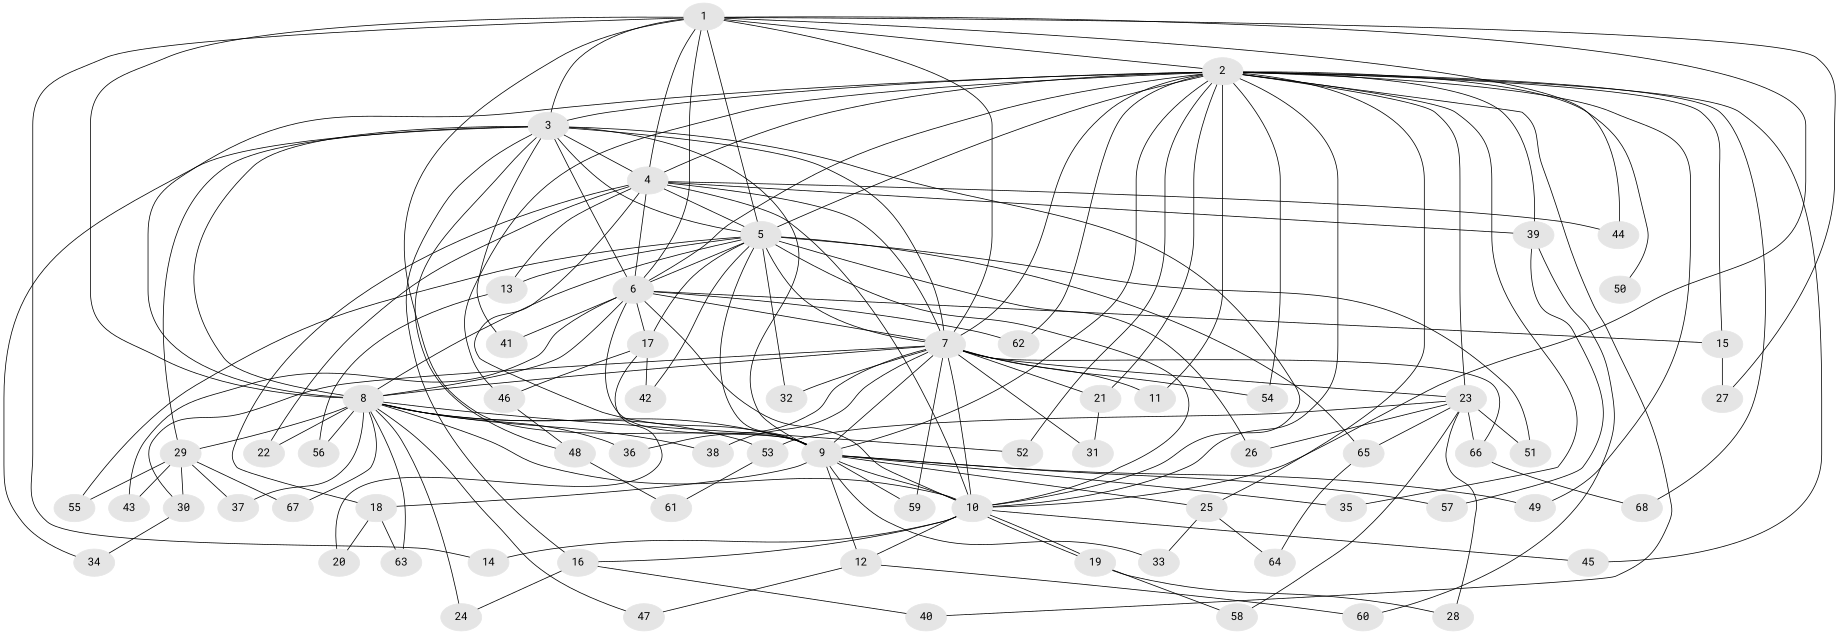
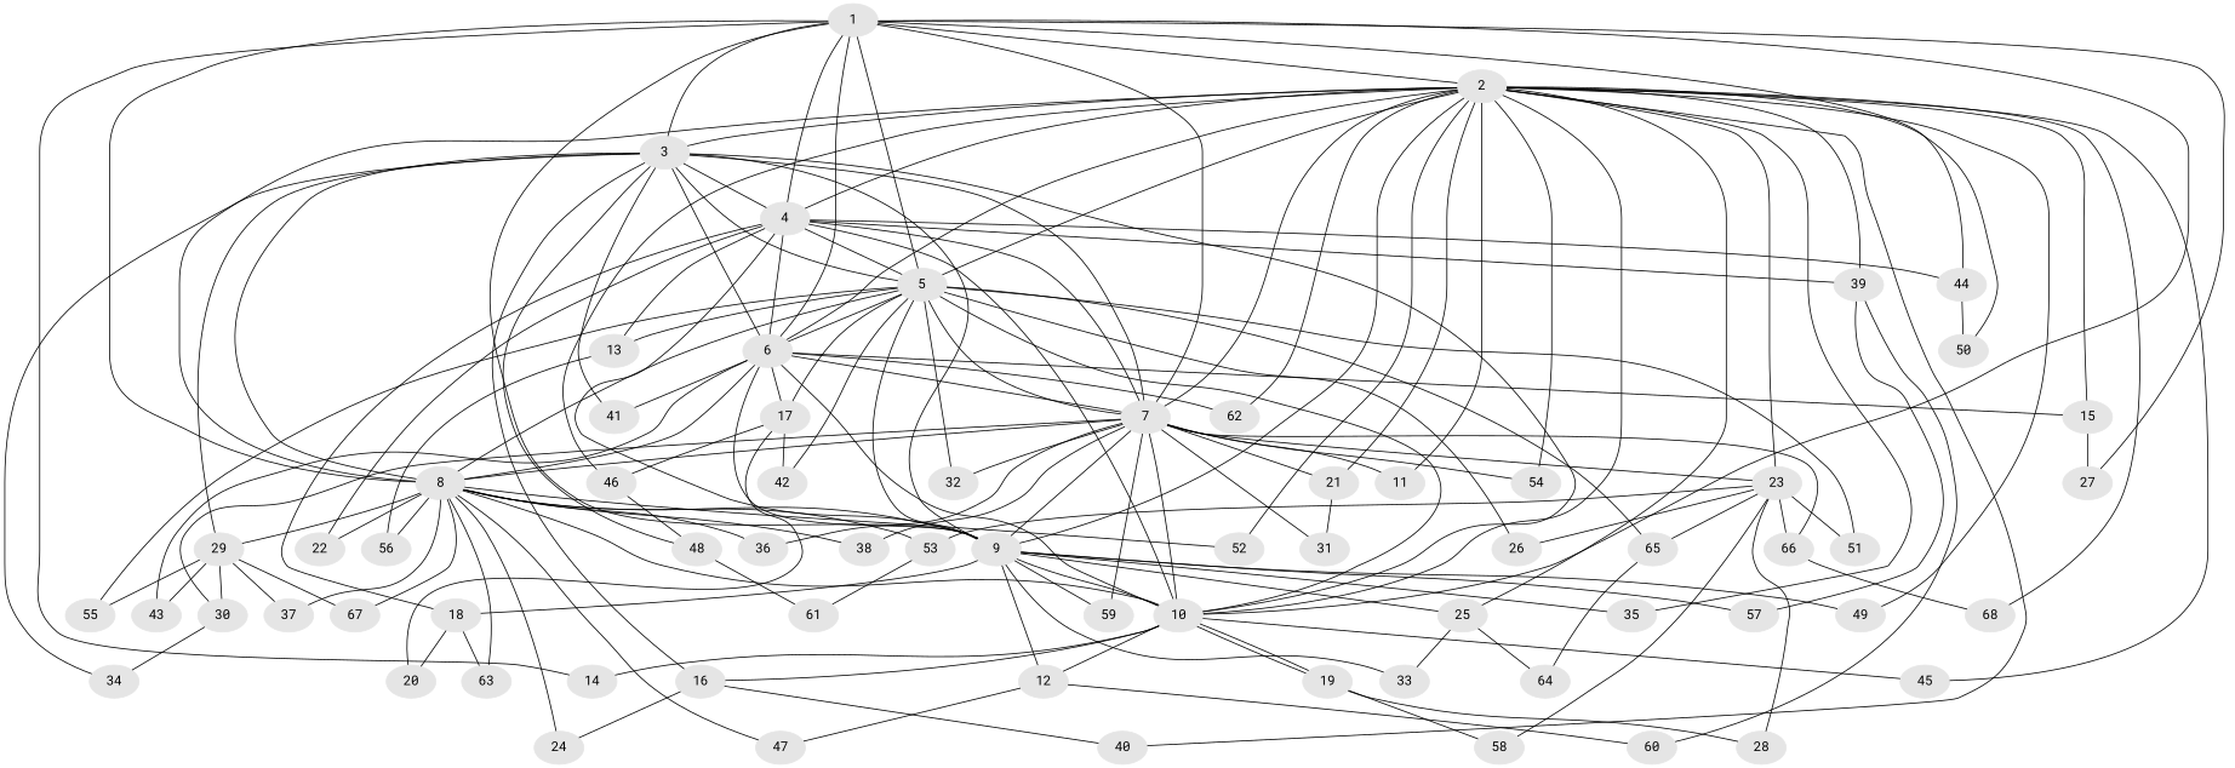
  graph {
    fontname="Roboto Mono"
    node [color=gray90 fontname="Roboto Mono" style=filled]
    edge [fontname="Roboto Mono"]
    1
    2
    3
    4
    5
    6
    7
    8
    9
    10
    14
    27
    44
    11
    15
    21
    23
    25
    35
    39
    40
    45
    46
    49
    50
    52
    54
    62
    68
    16
    29
    34
    41
    48
    13
    18
    22
    17
    26
    32
    42
    51
    55
    65
    43
    30
    31
    36
    38
    59
    66
    24
    37
    47
    53
    56
    63
    67
    12
    33
    57
    19
    28
    58
    64
    60
    61
    20
    1 -- 2
    1 -- 3
    1 -- 4
    1 -- 5
    1 -- 6
    1 -- 7
    1 -- 8
    1 -- 9
    1 -- 10
    1 -- 14
    1 -- 27
    1 -- 44
    2 -- 3
    2 -- 4
    2 -- 5
    2 -- 6
    2 -- 7
    2 -- 8
    2 -- 9
    2 -- 10
    2 -- 11
    2 -- 15
    2 -- 21
    2 -- 23
    2 -- 25
    2 -- 35
    2 -- 39
    2 -- 40
    2 -- 45
    2 -- 46
    2 -- 49
    2 -- 50
    2 -- 52
    2 -- 54
    2 -- 62
    2 -- 68
    3 -- 4
    3 -- 5
    3 -- 6
    3 -- 7
    3 -- 8
    3 -- 9
    3 -- 10
    3 -- 16
    3 -- 29
    3 -- 34
    3 -- 41
    3 -- 48
    4 -- 5
    4 -- 6
    4 -- 7
    4 -- 9
    4 -- 10
    4 -- 44
    4 -- 39
    4 -- 13
    4 -- 18
    4 -- 22
    5 -- 6
    5 -- 7
    5 -- 8
    5 -- 9
    5 -- 10
    5 -- 13
    5 -- 17
    5 -- 26
    5 -- 32
    5 -- 42
    5 -- 51
    5 -- 55
    5 -- 65
    6 -- 7
    6 -- 8
    6 -- 9
    6 -- 10
    6 -- 15
    6 -- 62
    6 -- 41
    6 -- 17
    6 -- 43
    7 -- 8
    7 -- 9
    7 -- 10
    7 -- 11
    7 -- 21
    7 -- 23
    7 -- 54
    7 -- 32
    7 -- 30
    7 -- 31
    7 -- 36
    7 -- 38
    7 -- 59
    7 -- 66
    8 -- 9
    8 -- 10
    8 -- 52
    8 -- 29
    8 -- 22
    8 -- 36
    8 -- 38
    8 -- 24
    8 -- 37
    8 -- 47
    8 -- 53
    8 -- 56
    8 -- 63
    8 -- 67
    9 -- 10
    9 -- 25
    9 -- 35
    9 -- 49
    9 -- 18
    9 -- 59
    9 -- 12
    9 -- 33
    9 -- 57
    10 -- 14
    10 -- 45
    10 -- 16
    10 -- 12
    10 -- 19
    10 -- 19
+   44 -- 50
    15 -- 27
    21 -- 31
    23 -- 26
    23 -- 51
    23 -- 65
    23 -- 66
    23 -- 53
    23 -- 28
    23 -- 58
    25 -- 33
    25 -- 64
    39 -- 57
    39 -- 60
    46 -- 48
    16 -- 40
    16 -- 24
    29 -- 55
    29 -- 43
    29 -- 30
    29 -- 37
    29 -- 67
    48 -- 61
    13 -- 56
    18 -- 63
    18 -- 20
    17 -- 46
    17 -- 42
    17 -- 20
    65 -- 64
    30 -- 34
    66 -- 68
    53 -- 61
    12 -- 47
    12 -- 60
    19 -- 28
    19 -- 58
  }
